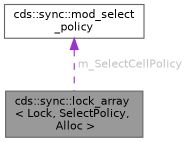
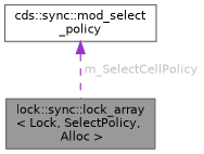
  digraph {
    node [color=gray40 fontname=Helvetica fontsize=10 shape=box style=filled]
-   n1 [fillcolor=grey60 fontcolor=black height=0.2 label="cds::sync::lock_array\l\< Lock, SelectPolicy,\l Alloc \>" width=0.4]
+   n1 [fillcolor=grey60 fontcolor=black height=0.2 label="lock::sync::lock_array\l\< Lock, SelectPolicy,\l Alloc \>" width=0.4]
    n2 [fillcolor=white height=0.2 label="cds::sync::mod_select\l_policy" width=0.4]
    n2 -> n1 [color=darkorchid3 dir=back fontcolor=grey fontname=Helvetica fontsize=10 label=" m_SelectCellPolicy" labelfontname=Helvetica labelfontsize=10 style=dashed]
  }
